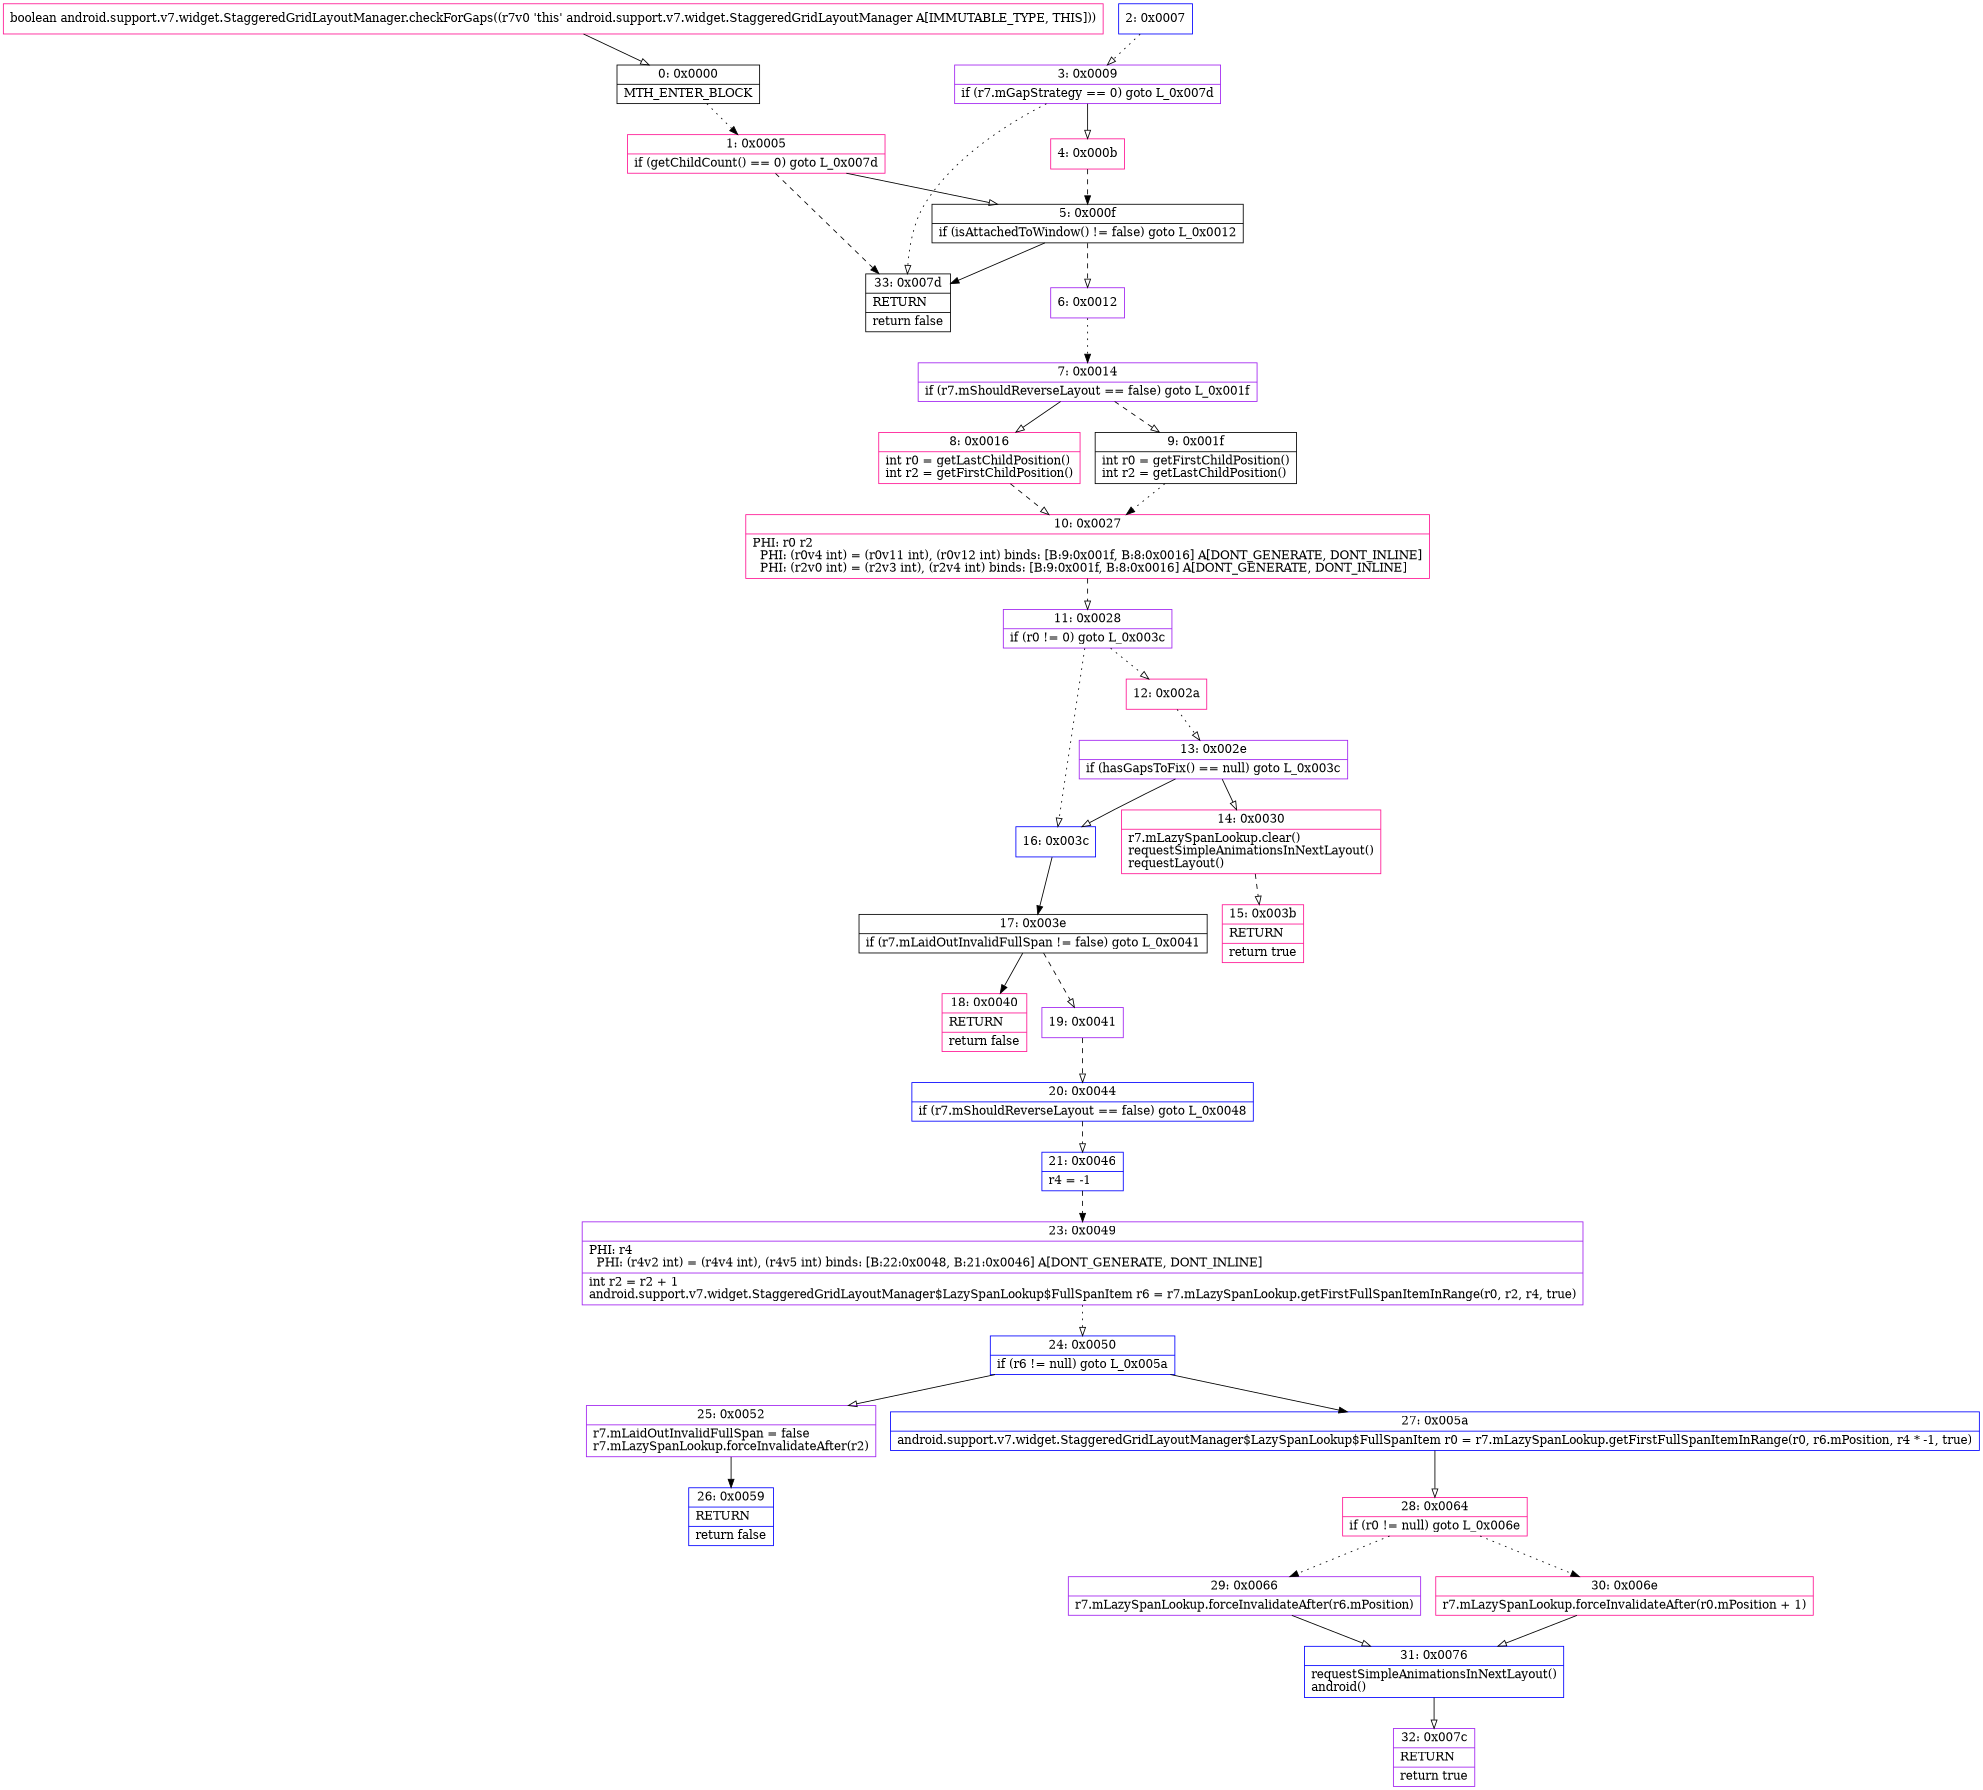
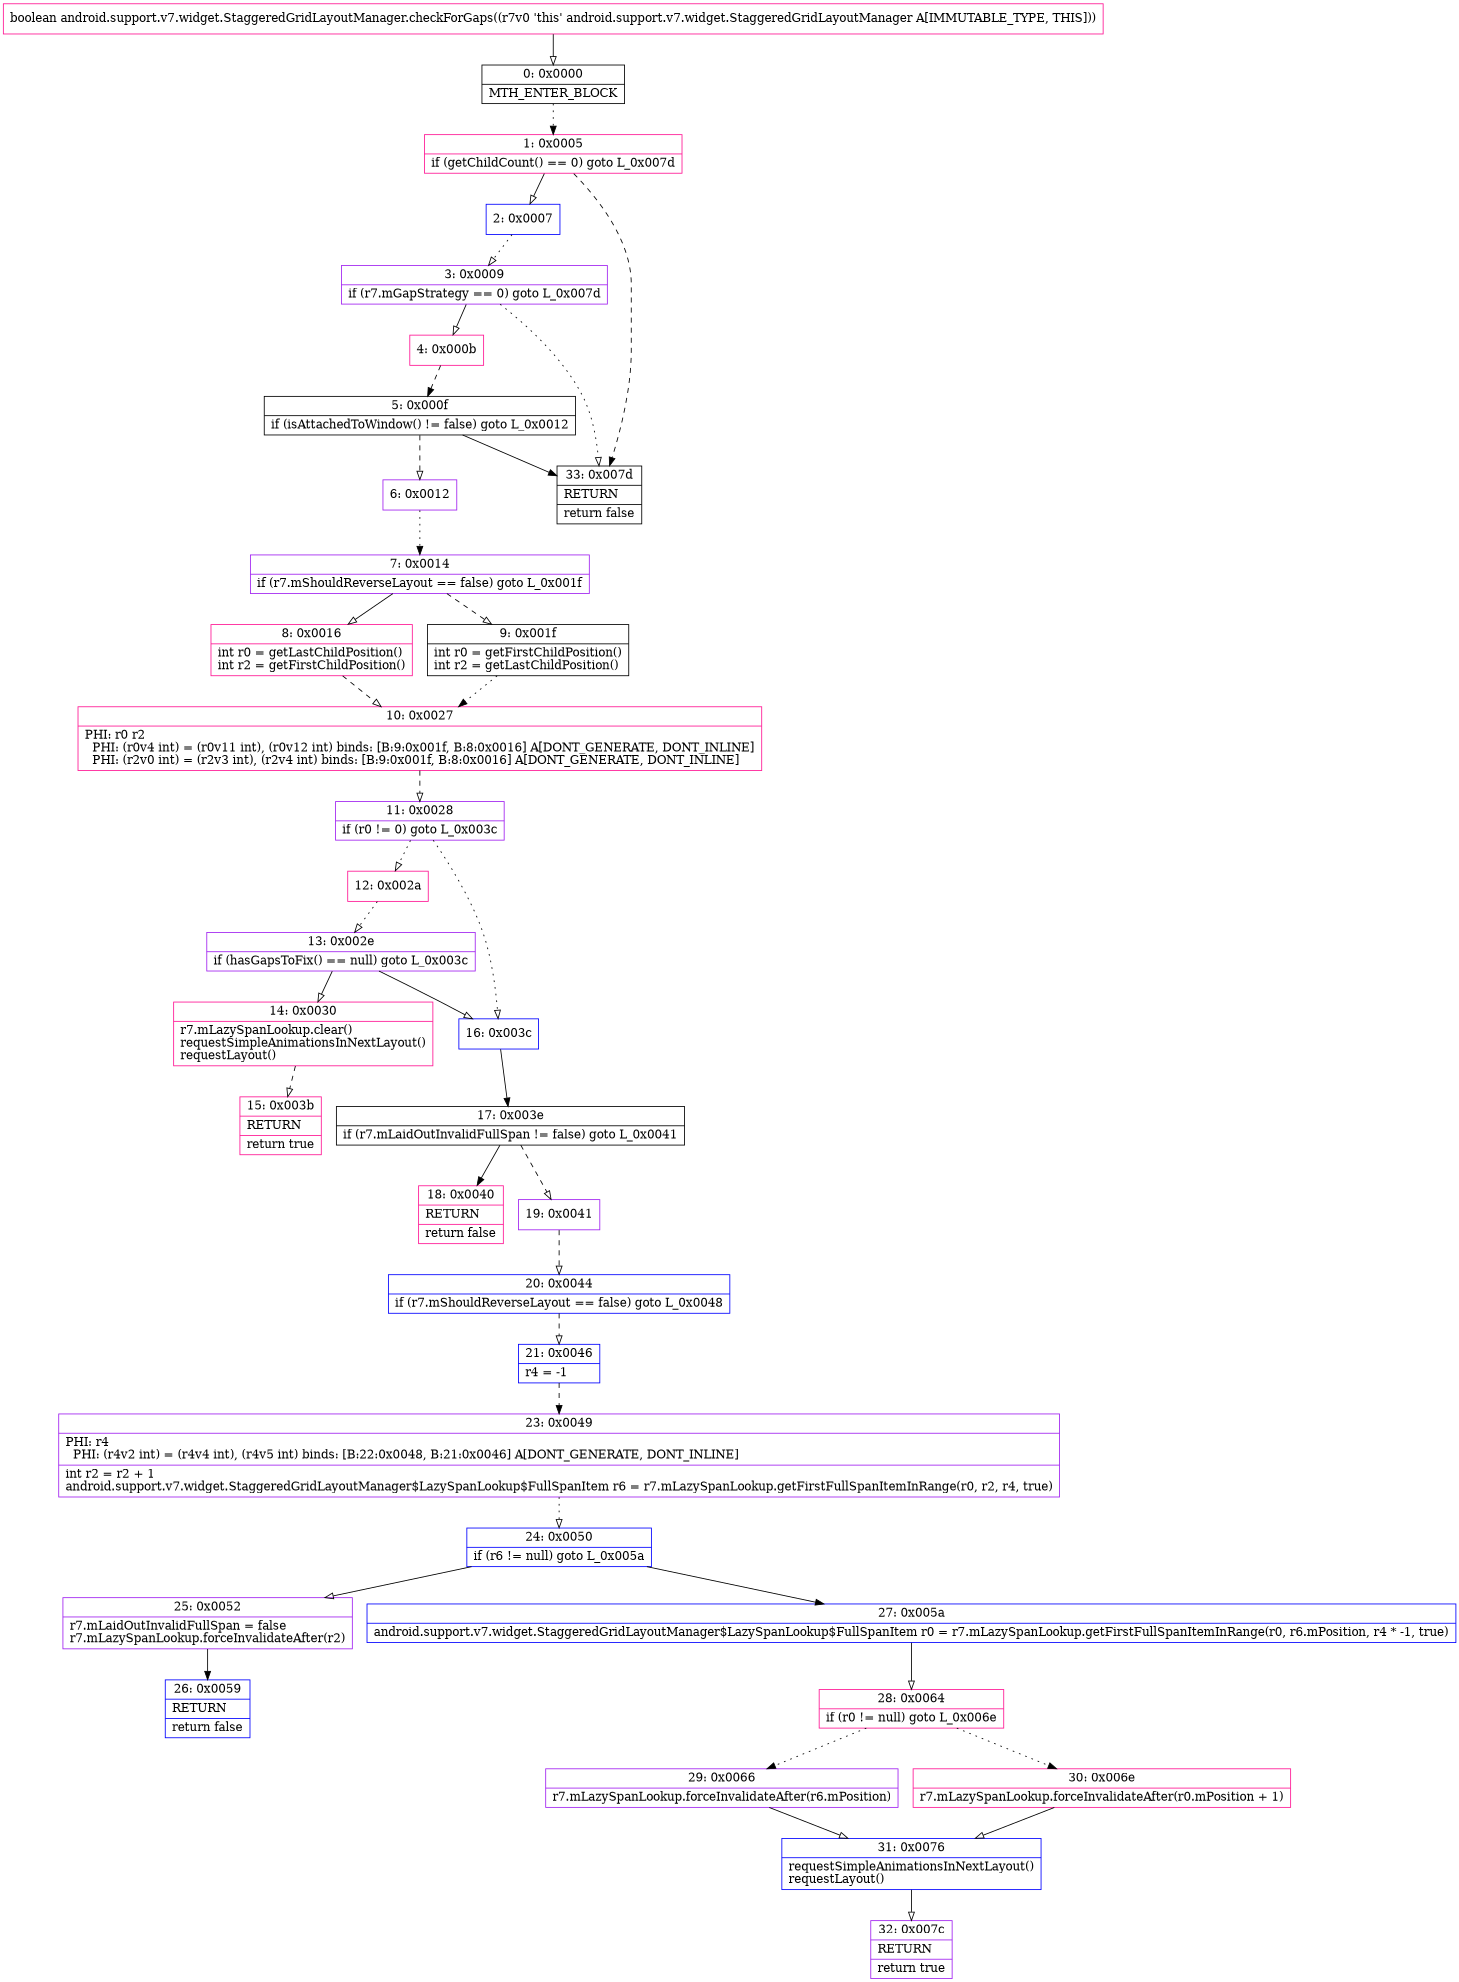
  digraph {
    node [color=deeppink shape=record]
    edge [arrowhead=onormal style=solid]
    n1 [color=black label="{0\:\ 0x0000|MTH_ENTER_BLOCK\l}"]
    n2 [label="{1\:\ 0x0005|if (getChildCount() == 0) goto L_0x007d\l}"]
    n3 [color=blue label="{2\:\ 0x0007}"]
    n4 [color=black label="{33\:\ 0x007d|RETURN\l|return false\l}"]
    n5 [color=purple label="{3\:\ 0x0009|if (r7.mGapStrategy == 0) goto L_0x007d\l}"]
    n6 [label="{4\:\ 0x000b}"]
    n7 [color=black label="{5\:\ 0x000f|if (isAttachedToWindow() != false) goto L_0x0012\l}"]
    n8 [color=purple label="{6\:\ 0x0012}"]
    n9 [color=purple label="{7\:\ 0x0014|if (r7.mShouldReverseLayout == false) goto L_0x001f\l}"]
    n10 [label="{8\:\ 0x0016|int r0 = getLastChildPosition()\lint r2 = getFirstChildPosition()\l}"]
    n11 [color=black label="{9\:\ 0x001f|int r0 = getFirstChildPosition()\lint r2 = getLastChildPosition()\l}"]
    n12 [label="{10\:\ 0x0027|PHI: r0 r2 \l  PHI: (r0v4 int) = (r0v11 int), (r0v12 int) binds: [B:9:0x001f, B:8:0x0016] A[DONT_GENERATE, DONT_INLINE]\l  PHI: (r2v0 int) = (r2v3 int), (r2v4 int) binds: [B:9:0x001f, B:8:0x0016] A[DONT_GENERATE, DONT_INLINE]\l}"]
    n13 [color=purple label="{11\:\ 0x0028|if (r0 != 0) goto L_0x003c\l}"]
    n14 [label="{12\:\ 0x002a}"]
    n15 [color=blue label="{16\:\ 0x003c}"]
    n16 [color=purple label="{13\:\ 0x002e|if (hasGapsToFix() == null) goto L_0x003c\l}"]
    n17 [color=black label="{17\:\ 0x003e|if (r7.mLaidOutInvalidFullSpan != false) goto L_0x0041\l}"]
    n18 [label="{14\:\ 0x0030|r7.mLazySpanLookup.clear()\lrequestSimpleAnimationsInNextLayout()\lrequestLayout()\l}"]
    n19 [label="{15\:\ 0x003b|RETURN\l|return true\l}"]
    n20 [label="{18\:\ 0x0040|RETURN\l|return false\l}"]
    n21 [color=purple label="{19\:\ 0x0041}"]
    n22 [color=blue label="{20\:\ 0x0044|if (r7.mShouldReverseLayout == false) goto L_0x0048\l}"]
    n23 [color=blue label="{21\:\ 0x0046|r4 = \-1\l}"]
    n24 [color=purple label="{23\:\ 0x0049|PHI: r4 \l  PHI: (r4v2 int) = (r4v4 int), (r4v5 int) binds: [B:22:0x0048, B:21:0x0046] A[DONT_GENERATE, DONT_INLINE]\l|int r2 = r2 + 1\landroid.support.v7.widget.StaggeredGridLayoutManager$LazySpanLookup$FullSpanItem r6 = r7.mLazySpanLookup.getFirstFullSpanItemInRange(r0, r2, r4, true)\l}"]
    n25 [color=blue label="{24\:\ 0x0050|if (r6 != null) goto L_0x005a\l}"]
    n26 [color=purple label="{25\:\ 0x0052|r7.mLaidOutInvalidFullSpan = false\lr7.mLazySpanLookup.forceInvalidateAfter(r2)\l}"]
    n27 [color=blue label="{27\:\ 0x005a|android.support.v7.widget.StaggeredGridLayoutManager$LazySpanLookup$FullSpanItem r0 = r7.mLazySpanLookup.getFirstFullSpanItemInRange(r0, r6.mPosition, r4 * \-1, true)\l}"]
    n28 [color=blue label="{26\:\ 0x0059|RETURN\l|return false\l}"]
    n29 [label="{28\:\ 0x0064|if (r0 != null) goto L_0x006e\l}"]
    n30 [color=purple label="{29\:\ 0x0066|r7.mLazySpanLookup.forceInvalidateAfter(r6.mPosition)\l}"]
    n31 [label="{30\:\ 0x006e|r7.mLazySpanLookup.forceInvalidateAfter(r0.mPosition + 1)\l}"]
-   n32 [color=blue label="{31\:\ 0x0076|requestSimpleAnimationsInNextLayout()\landroid()\l}"]
+   n32 [color=blue label="{31\:\ 0x0076|requestSimpleAnimationsInNextLayout()\lrequestLayout()\l}"]
    n33 [color=purple label="{32\:\ 0x007c|RETURN\l|return true\l}"]
    n34 [label="{boolean android.support.v7.widget.StaggeredGridLayoutManager.checkForGaps((r7v0 'this' android.support.v7.widget.StaggeredGridLayoutManager A[IMMUTABLE_TYPE, THIS])) }"]
    n1 -> n2 [arrowhead=normal style=dotted]
-   n2 -> n7
+   n2 -> n3
    n2 -> n4 [arrowhead=normal style=dashed]
    n3 -> n5 [style=dotted]
    n5 -> n4 [style=dotted]
    n5 -> n6
    n6 -> n7 [arrowhead=normal style=dashed]
    n7 -> n4 [arrowhead=normal]
    n7 -> n8 [style=dashed]
    n8 -> n9 [arrowhead=normal style=dotted]
    n9 -> n10
    n9 -> n11 [style=dashed]
    n10 -> n12 [style=dashed]
    n11 -> n12 [arrowhead=normal style=dotted]
    n12 -> n13 [style=dashed]
    n13 -> n14 [style=dotted]
    n13 -> n15 [style=dotted]
    n14 -> n16 [style=dotted]
    n15 -> n17 [arrowhead=normal]
    n16 -> n15
    n16 -> n18
    n17 -> n20 [arrowhead=normal]
    n17 -> n21 [style=dashed]
    n18 -> n19 [style=dashed]
    n21 -> n22 [style=dashed]
    n22 -> n23 [style=dashed]
    n23 -> n24 [arrowhead=normal style=dashed]
    n24 -> n25 [style=dotted]
    n25 -> n26
    n25 -> n27 [arrowhead=normal]
    n26 -> n28 [arrowhead=normal]
    n27 -> n29
    n29 -> n30 [arrowhead=normal style=dotted]
    n29 -> n31 [arrowhead=normal style=dotted]
    n30 -> n32
    n31 -> n32
    n32 -> n33
    n34 -> n1
  }
